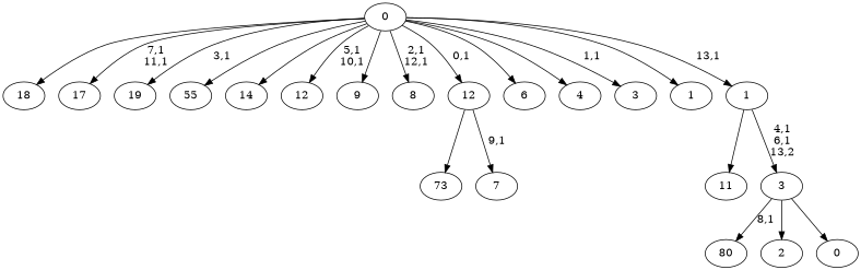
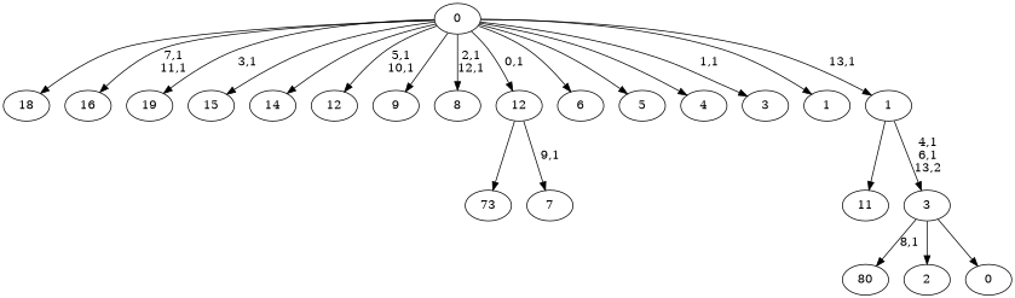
  digraph {
    fontname="DejaVu Serif"
    node [fontname="DejaVu Serif"]
    edge [fontname="DejaVu Serif"]
    n1 [label=18]
-   n2 [label=17]
+   n2 [label=16]
    n3 [label=19]
-   n4 [label=55]
+   n4 [label=15]
    n5 [label=14]
    n6 [label=73]
    n7 [label=12]
    n8 [label=11]
    n9 [label=80]
    n10 [label=9]
    n11 [label=8]
    n12 [label=7]
    12
    n14 [label=6]
+   n15 [label=5]
    n16 [label=4]
    n17 [label=3]
    n18 [label=2]
    n19 [label=1]
    n20 [label=0]
    3
    1
    0
    12 -> n6
    12 -> n12 [label="9,1"]
    3 -> n9 [label="8,1"]
    3 -> n18
    3 -> n20
    1 -> n8
    1 -> 3 [label="4,1\n6,1\n13,2"]
    0 -> n1
    0 -> n2 [label="7,1\n11,1"]
    0 -> n3 [label="3,1"]
    0 -> n4
    0 -> n5
    0 -> n7 [label="5,1\n10,1"]
    0 -> n10
    0 -> n11 [label="2,1\n12,1"]
    0 -> 12 [label="0,1"]
    0 -> n14
+   0 -> n15
    0 -> n16
    0 -> n17 [label="1,1"]
    0 -> n19
    0 -> 1 [label="13,1"]
  }
